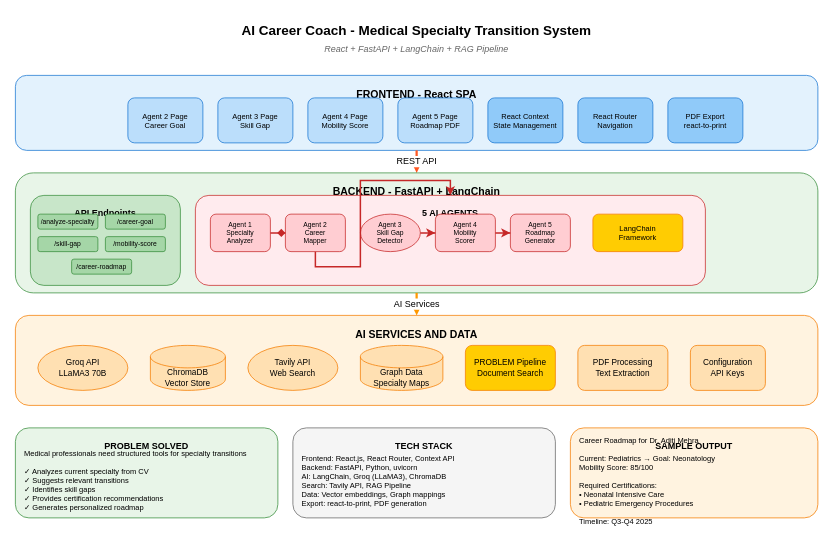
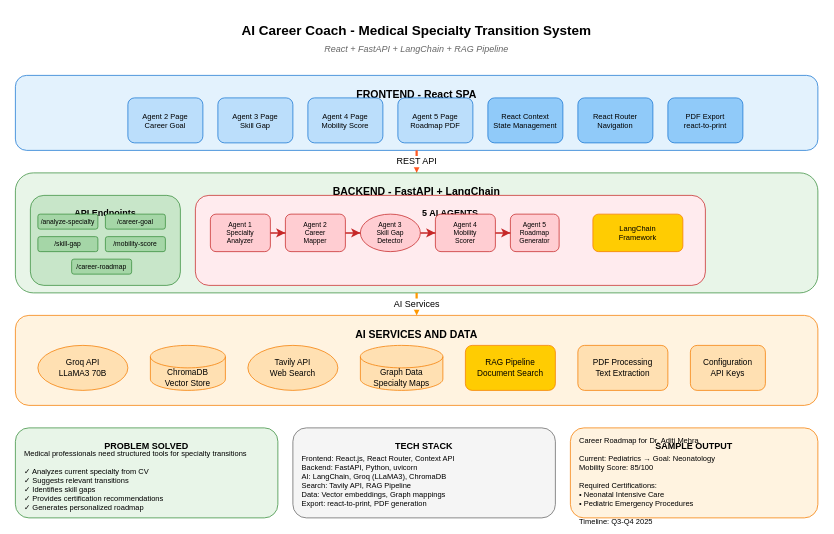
  <mxCell id="0" />
  <mxCell id="1" parent="0" />
  <mxCell id="2" value="AI Career Coach - Medical Specialty Transition System" style="text;html=1;strokeColor=none;fillColor=none;align=center;verticalAlign=middle;whiteSpace=wrap;rounded=0;fontSize=18;fontStyle=1;" vertex="1" parent="1"><mxGeometry x="170" y="20" width="770" height="40" as="geometry" /></mxCell>
  <mxCell id="3" value="React + FastAPI + LangChain + RAG Pipeline" style="text;html=1;strokeColor=none;fillColor=none;align=center;verticalAlign=middle;whiteSpace=wrap;rounded=0;fontSize=12;fontStyle=2;fontColor=#666666;" vertex="1" parent="1"><mxGeometry x="170" y="50" width="770" height="30" as="geometry" /></mxCell>
  <mxCell id="4" value="FRONTEND - React SPA" style="rounded=1;whiteSpace=wrap;html=1;fillColor=#E3F2FD;strokeColor=#1976D2;fontSize=14;fontStyle=1;verticalAlign=top;spacingTop=10;" vertex="1" parent="1"><mxGeometry x="20" y="100" width="1070" height="100" as="geometry" /></mxCell>
  <mxCell id="5" value="Agent 2 Page&#10;Career Goal" style="rounded=1;whiteSpace=wrap;html=1;fillColor=#BBDEFB;strokeColor=#1976D2;fontSize=10;" vertex="1" parent="1"><mxGeometry x="170" y="130" width="100" height="60" as="geometry" /></mxCell>
  <mxCell id="6" value="Agent 3 Page&#10;Skill Gap" style="rounded=1;whiteSpace=wrap;html=1;fillColor=#BBDEFB;strokeColor=#1976D2;fontSize=10;" vertex="1" parent="1"><mxGeometry x="290" y="130" width="100" height="60" as="geometry" /></mxCell>
  <mxCell id="7" value="Agent 4 Page&#10;Mobility Score" style="rounded=1;whiteSpace=wrap;html=1;fillColor=#BBDEFB;strokeColor=#1976D2;fontSize=10;" vertex="1" parent="1"><mxGeometry x="410" y="130" width="100" height="60" as="geometry" /></mxCell>
  <mxCell id="8" value="Agent 5 Page&#10;Roadmap PDF" style="rounded=1;whiteSpace=wrap;html=1;fillColor=#BBDEFB;strokeColor=#1976D2;fontSize=10;" vertex="1" parent="1"><mxGeometry x="530" y="130" width="100" height="60" as="geometry" /></mxCell>
  <mxCell id="9" value="React Context&#10;State Management" style="rounded=1;whiteSpace=wrap;html=1;fillColor=#90CAF9;strokeColor=#1976D2;fontSize=10;" vertex="1" parent="1"><mxGeometry x="650" y="130" width="100" height="60" as="geometry" /></mxCell>
  <mxCell id="10" value="React Router&#10;Navigation" style="rounded=1;whiteSpace=wrap;html=1;fillColor=#90CAF9;strokeColor=#1976D2;fontSize=10;" vertex="1" parent="1"><mxGeometry x="770" y="130" width="100" height="60" as="geometry" /></mxCell>
  <mxCell id="11" value="PDF Export&#10;react-to-print" style="rounded=1;whiteSpace=wrap;html=1;fillColor=#90CAF9;strokeColor=#1976D2;fontSize=10;" vertex="1" parent="1"><mxGeometry x="890" y="130" width="100" height="60" as="geometry" /></mxCell>
  <mxCell id="12" value="REST API" style="edgeStyle=orthogonalEdgeStyle;rounded=0;orthogonalLoop=1;jettySize=auto;html=1;strokeWidth=3;strokeColor=#FF5722;fontSize=12;" edge="1" parent="1"><mxGeometry relative="1" as="geometry"><mxPoint x="555" y="200" as="sourcePoint" /><mxPoint x="555" y="230" as="targetPoint" /></mxGeometry></mxCell>
  <mxCell id="13" value="BACKEND - FastAPI + LangChain" style="rounded=1;whiteSpace=wrap;html=1;fillColor=#E8F5E8;strokeColor=#388E3C;fontSize=14;fontStyle=1;verticalAlign=top;spacingTop=10;" vertex="1" parent="1"><mxGeometry x="20" y="230" width="1070" height="160" as="geometry" /></mxCell>
  <mxCell id="14" value="API Endpoints" style="rounded=1;whiteSpace=wrap;html=1;fillColor=#C8E6C9;strokeColor=#388E3C;fontSize=12;fontStyle=1;verticalAlign=top;spacingTop=10;" vertex="1" parent="1"><mxGeometry x="40" y="260" width="200" height="120" as="geometry" /></mxCell>
  <mxCell id="15" value="/analyze-specialty" style="rounded=1;whiteSpace=wrap;html=1;fillColor=#A5D6A7;strokeColor=#388E3C;fontSize=9;" vertex="1" parent="1"><mxGeometry x="50" y="285" width="80" height="20" as="geometry" /></mxCell>
  <mxCell id="16" value="/career-goal" style="rounded=1;whiteSpace=wrap;html=1;fillColor=#A5D6A7;strokeColor=#388E3C;fontSize=9;" vertex="1" parent="1"><mxGeometry x="140" y="285" width="80" height="20" as="geometry" /></mxCell>
  <mxCell id="17" value="/skill-gap" style="rounded=1;whiteSpace=wrap;html=1;fillColor=#A5D6A7;strokeColor=#388E3C;fontSize=9;" vertex="1" parent="1"><mxGeometry x="50" y="315" width="80" height="20" as="geometry" /></mxCell>
  <mxCell id="18" value="/mobility-score" style="rounded=1;whiteSpace=wrap;html=1;fillColor=#A5D6A7;strokeColor=#388E3C;fontSize=9;" vertex="1" parent="1"><mxGeometry x="140" y="315" width="80" height="20" as="geometry" /></mxCell>
  <mxCell id="19" value="/career-roadmap" style="rounded=1;whiteSpace=wrap;html=1;fillColor=#A5D6A7;strokeColor=#388E3C;fontSize=9;" vertex="1" parent="1"><mxGeometry x="95" y="345" width="80" height="20" as="geometry" /></mxCell>
  <mxCell id="20" value="5 AI AGENTS" style="rounded=1;whiteSpace=wrap;html=1;fillColor=#FFEBEE;strokeColor=#C62828;fontSize=12;fontStyle=1;verticalAlign=top;spacingTop=10;" vertex="1" parent="1"><mxGeometry x="260" y="260" width="680" height="120" as="geometry" /></mxCell>
  <mxCell id="21" value="Agent 1&#10;Specialty&#10;Analyzer" style="rounded=1;whiteSpace=wrap;html=1;fillColor=#FFCDD2;strokeColor=#C62828;fontSize=9;" vertex="1" parent="1"><mxGeometry x="280" y="285" width="80" height="50" as="geometry" /></mxCell>
  <mxCell id="22" value="Agent 2&#10;Career&#10;Mapper" style="rounded=1;whiteSpace=wrap;html=1;fillColor=#FFCDD2;strokeColor=#C62828;fontSize=9;" vertex="1" parent="1"><mxGeometry x="380" y="285" width="80" height="50" as="geometry" /></mxCell>
  <mxCell id="23" value="Agent 3&#10;Skill Gap&#10;Detector" style="ellipse;whiteSpace=wrap;html=1;fillColor=#FFCDD2;strokeColor=#C62828;fontSize=9;" vertex="1" parent="1"><mxGeometry x="480" y="285" width="80" height="50" as="geometry" /></mxCell>
  <mxCell id="24" value="Agent 4&#10;Mobility&#10;Scorer" style="rounded=1;whiteSpace=wrap;html=1;fillColor=#FFCDD2;strokeColor=#C62828;fontSize=9;" vertex="1" parent="1"><mxGeometry x="580" y="285" width="80" height="50" as="geometry" /></mxCell>
- <mxCell id="25" value="Agent 5&#10;Roadmap&#10;Generator" style="rounded=1;whiteSpace=wrap;html=1;fillColor=#FFCDD2;strokeColor=#C62828;fontSize=9;" vertex="1" parent="1"><mxGeometry x="680" y="285" width="80" height="50" as="geometry" /></mxCell>
+ <mxCell id="25" value="Agent 5&#10;Roadmap&#10;Generator" style="rounded=1;whiteSpace=wrap;html=1;fillColor=#FFCDD2;strokeColor=#C62828;fontSize=9;" vertex="1" parent="1"><mxGeometry x="680" y="285" width="65" height="50" as="geometry" /></mxCell>
  <mxCell id="26" value="LangChain&#10;Framework" style="rounded=1;whiteSpace=wrap;html=1;fillColor=#FFCC02;strokeColor=#F57C00;fontSize=10;" vertex="1" parent="1"><mxGeometry x="790" y="285" width="120" height="50" as="geometry" /></mxCell>
- <mxCell id="27" value="" style="edgeStyle=orthogonalEdgeStyle;rounded=0;orthogonalLoop=1;jettySize=auto;html=1;strokeWidth=2;strokeColor=#C62828;endArrow=diamond;" edge="1" parent="1" source="21" target="22"><mxGeometry relative="1" as="geometry" /></mxCell>
- <mxCell id="28" value="" style="edgeStyle=orthogonalEdgeStyle;rounded=0;orthogonalLoop=1;jettySize=auto;html=1;strokeWidth=2;strokeColor=#C62828;" edge="1" parent="1" source="22" target="20"><mxGeometry relative="1" as="geometry" /></mxCell>
+ <mxCell id="27" value="" style="edgeStyle=orthogonalEdgeStyle;rounded=0;orthogonalLoop=1;jettySize=auto;html=1;strokeWidth=2;strokeColor=#C62828;" edge="1" parent="1" source="21" target="22"><mxGeometry relative="1" as="geometry" /></mxCell>
+ <mxCell id="28" value="" style="edgeStyle=orthogonalEdgeStyle;rounded=0;orthogonalLoop=1;jettySize=auto;html=1;strokeWidth=2;strokeColor=#C62828;" edge="1" parent="1" source="22" target="23"><mxGeometry relative="1" as="geometry" /></mxCell>
  <mxCell id="29" value="" style="edgeStyle=orthogonalEdgeStyle;rounded=0;orthogonalLoop=1;jettySize=auto;html=1;strokeWidth=2;strokeColor=#C62828;" edge="1" parent="1" source="23" target="24"><mxGeometry relative="1" as="geometry" /></mxCell>
  <mxCell id="30" value="" style="edgeStyle=orthogonalEdgeStyle;rounded=0;orthogonalLoop=1;jettySize=auto;html=1;strokeWidth=2;strokeColor=#C62828;" edge="1" parent="1" source="24" target="25"><mxGeometry relative="1" as="geometry" /></mxCell>
  <mxCell id="31" value="AI Services" style="edgeStyle=orthogonalEdgeStyle;rounded=0;orthogonalLoop=1;jettySize=auto;html=1;strokeWidth=3;strokeColor=#FF9800;fontSize=12;" edge="1" parent="1"><mxGeometry relative="1" as="geometry"><mxPoint x="555" y="390" as="sourcePoint" /><mxPoint x="555" y="420" as="targetPoint" /></mxGeometry></mxCell>
  <mxCell id="32" value="AI SERVICES AND DATA" style="rounded=1;whiteSpace=wrap;html=1;fillColor=#FFF3E0;strokeColor=#F57C00;fontSize=14;fontStyle=1;verticalAlign=top;spacingTop=10;" vertex="1" parent="1"><mxGeometry x="20" y="420" width="1070" height="120" as="geometry" /></mxCell>
  <mxCell id="33" value="Groq API&#10;LLaMA3 70B" style="ellipse;whiteSpace=wrap;html=1;fillColor=#FFE0B2;strokeColor=#F57C00;fontSize=11;" vertex="1" parent="1"><mxGeometry x="50" y="460" width="120" height="60" as="geometry" /></mxCell>
  <mxCell id="34" value="ChromaDB&#10;Vector Store" style="shape=cylinder3;whiteSpace=wrap;html=1;boundedLbl=1;backgroundOutline=1;size=15;fillColor=#FFE0B2;strokeColor=#F57C00;fontSize=11;" vertex="1" parent="1"><mxGeometry x="200" y="460" width="100" height="60" as="geometry" /></mxCell>
  <mxCell id="35" value="Tavily API&#10;Web Search" style="ellipse;whiteSpace=wrap;html=1;fillColor=#FFE0B2;strokeColor=#F57C00;fontSize=11;" vertex="1" parent="1"><mxGeometry x="330" y="460" width="120" height="60" as="geometry" /></mxCell>
  <mxCell id="36" value="Graph Data&#10;Specialty Maps" style="shape=cylinder3;whiteSpace=wrap;html=1;boundedLbl=1;backgroundOutline=1;size=15;fillColor=#FFE0B2;strokeColor=#F57C00;fontSize=11;" vertex="1" parent="1"><mxGeometry x="480" y="460" width="110" height="60" as="geometry" /></mxCell>
- <mxCell id="37" value="PROBLEM Pipeline&#10;Document Search" style="rounded=1;whiteSpace=wrap;html=1;fillColor=#FFCC02;strokeColor=#F57C00;fontSize=11;" vertex="1" parent="1"><mxGeometry x="620" y="460" width="120" height="60" as="geometry" /></mxCell>
+ <mxCell id="37" value="RAG Pipeline&#10;Document Search" style="rounded=1;whiteSpace=wrap;html=1;fillColor=#FFCC02;strokeColor=#F57C00;fontSize=11;" vertex="1" parent="1"><mxGeometry x="620" y="460" width="120" height="60" as="geometry" /></mxCell>
  <mxCell id="38" value="PDF Processing&#10;Text Extraction" style="rounded=1;whiteSpace=wrap;html=1;fillColor=#FFE0B2;strokeColor=#F57C00;fontSize=11;" vertex="1" parent="1"><mxGeometry x="770" y="460" width="120" height="60" as="geometry" /></mxCell>
  <mxCell id="39" value="Configuration&#10;API Keys" style="rounded=1;whiteSpace=wrap;html=1;fillColor=#FFE0B2;strokeColor=#F57C00;fontSize=11;" vertex="1" parent="1"><mxGeometry x="920" y="460" width="100" height="60" as="geometry" /></mxCell>
  <mxCell id="40" value="PROBLEM SOLVED" style="rounded=1;whiteSpace=wrap;html=1;fillColor=#E8F5E8;strokeColor=#388E3C;fontSize=12;fontStyle=1;verticalAlign=top;spacingTop=10;" vertex="1" parent="1"><mxGeometry x="20" y="570" width="350" height="120" as="geometry" /></mxCell>
  <mxCell id="41" value="Medical professionals need structured tools for specialty transitions&#10;&#10;✓ Analyzes current specialty from CV&#10;✓ Suggests relevant transitions&#10;✓ Identifies skill gaps&#10;✓ Provides certification recommendations&#10;✓ Generates personalized roadmap" style="text;html=1;strokeColor=none;fillColor=none;align=left;verticalAlign=middle;whiteSpace=wrap;rounded=0;fontSize=10;" vertex="1" parent="1"><mxGeometry x="30" y="600" width="330" height="80" as="geometry" /></mxCell>
  <mxCell id="42" value="TECH STACK" style="rounded=1;whiteSpace=wrap;html=1;fillColor=#F5F5F5;strokeColor=#666666;fontSize=12;fontStyle=1;verticalAlign=top;spacingTop=10;" vertex="1" parent="1"><mxGeometry x="390" y="570" width="350" height="120" as="geometry" /></mxCell>
  <mxCell id="43" value="Frontend: React.js, React Router, Context API&#10;Backend: FastAPI, Python, uvicorn&#10;AI: LangChain, Groq (LLaMA3), ChromaDB&#10;Search: Tavily API, RAG Pipeline&#10;Data: Vector embeddings, Graph mappings&#10;Export: react-to-print, PDF generation" style="text;html=1;strokeColor=none;fillColor=none;align=left;verticalAlign=middle;whiteSpace=wrap;rounded=0;fontSize=10;" vertex="1" parent="1"><mxGeometry x="400" y="600" width="330" height="80" as="geometry" /></mxCell>
  <mxCell id="44" value="SAMPLE OUTPUT" style="rounded=1;whiteSpace=wrap;html=1;fillColor=#FFF3E0;strokeColor=#F57C00;fontSize=12;fontStyle=1;verticalAlign=top;spacingTop=10;" vertex="1" parent="1"><mxGeometry x="760" y="570" width="330" height="120" as="geometry" /></mxCell>
  <mxCell id="45" value="Career Roadmap for Dr. Aditi Mehra&#10;&#10;Current: Pediatrics → Goal: Neonatology&#10;Mobility Score: 85/100&#10;&#10;Required Certifications:&#10;• Neonatal Intensive Care&#10;• Pediatric Emergency Procedures&#10;&#10;Timeline: Q3-Q4 2025" style="text;html=1;strokeColor=none;fillColor=none;align=left;verticalAlign=middle;whiteSpace=wrap;rounded=0;fontSize=10;" vertex="1" parent="1"><mxGeometry x="770" y="600" width="310" height="80" as="geometry" /></mxCell>
